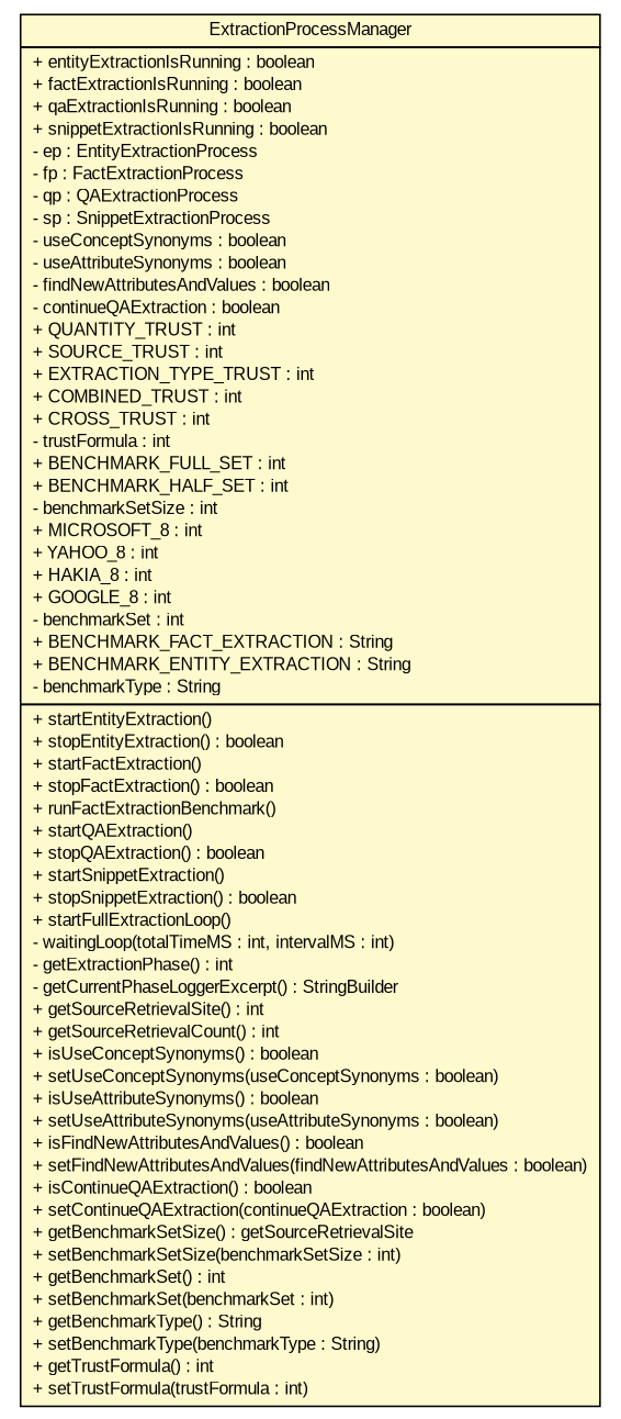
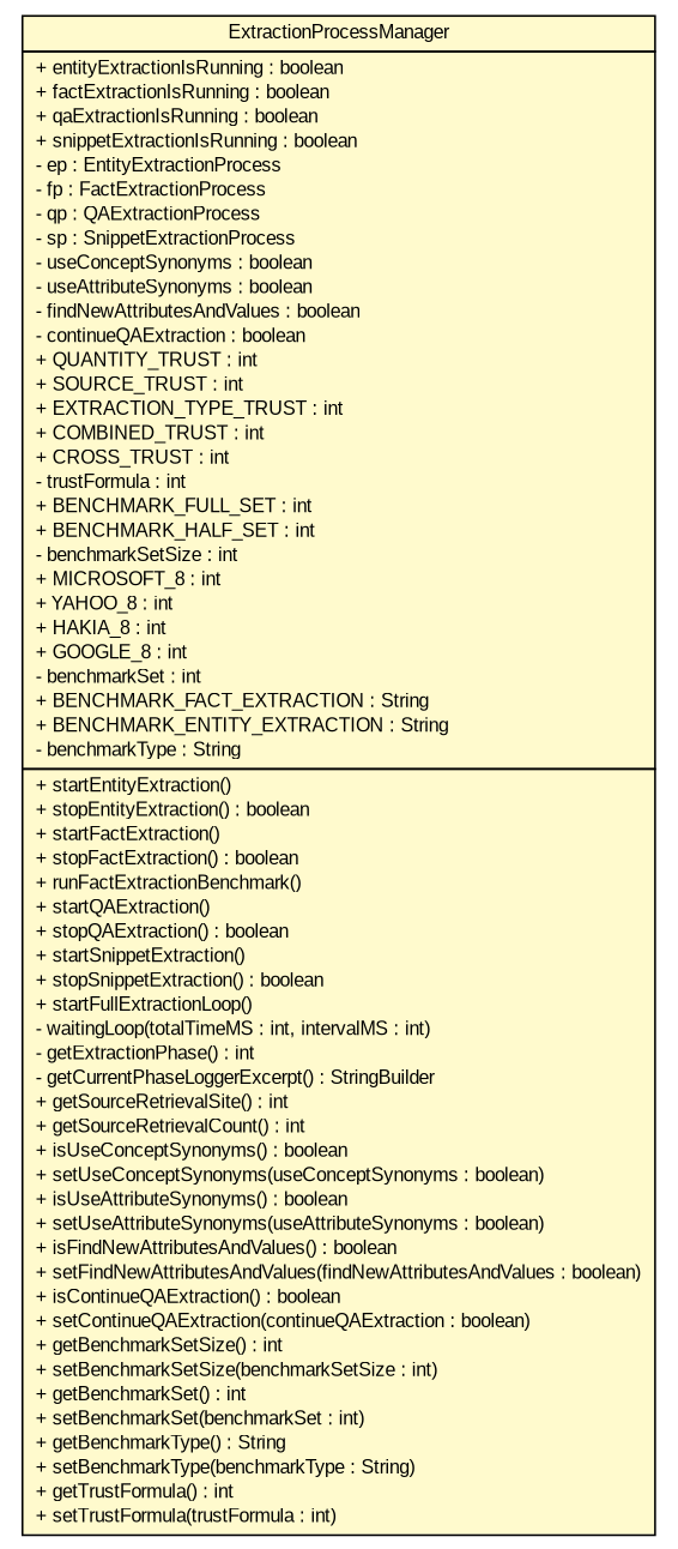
  digraph {
    nodesep=0.25
    ranksep=0.5
-   n1 [fontcolor=black fontname=arial fontsize=10.0 label=<<table title="tud.iir.extraction.ExtractionProcessManager" border="0" cellborder="1" cellspacing="0" cellpadding="2" port="p" bgcolor="lemonChiffon" href="./ExtractionProcessManager.html"> 		<tr><td><table border="0" cellspacing="0" cellpadding="1"> <tr><td align="center" balign="center"> ExtractionProcessManager </td></tr> 		</table></td></tr> 		<tr><td><table border="0" cellspacing="0" cellpadding="1"> <tr><td align="left" balign="left"> + entityExtractionIsRunning : boolean </td></tr> <tr><td align="left" balign="left"> + factExtractionIsRunning : boolean </td></tr> <tr><td align="left" balign="left"> + qaExtractionIsRunning : boolean </td></tr> <tr><td align="left" balign="left"> + snippetExtractionIsRunning : boolean </td></tr> <tr><td align="left" balign="left"> - ep : EntityExtractionProcess </td></tr> <tr><td align="left" balign="left"> - fp : FactExtractionProcess </td></tr> <tr><td align="left" balign="left"> - qp : QAExtractionProcess </td></tr> <tr><td align="left" balign="left"> - sp : SnippetExtractionProcess </td></tr> <tr><td align="left" balign="left"> - useConceptSynonyms : boolean </td></tr> <tr><td align="left" balign="left"> - useAttributeSynonyms : boolean </td></tr> <tr><td align="left" balign="left"> - findNewAttributesAndValues : boolean </td></tr> <tr><td align="left" balign="left"> - continueQAExtraction : boolean </td></tr> <tr><td align="left" balign="left"> + QUANTITY_TRUST : int </td></tr> <tr><td align="left" balign="left"> + SOURCE_TRUST : int </td></tr> <tr><td align="left" balign="left"> + EXTRACTION_TYPE_TRUST : int </td></tr> <tr><td align="left" balign="left"> + COMBINED_TRUST : int </td></tr> <tr><td align="left" balign="left"> + CROSS_TRUST : int </td></tr> <tr><td align="left" balign="left"> - trustFormula : int </td></tr> <tr><td align="left" balign="left"> + BENCHMARK_FULL_SET : int </td></tr> <tr><td align="left" balign="left"> + BENCHMARK_HALF_SET : int </td></tr> <tr><td align="left" balign="left"> - benchmarkSetSize : int </td></tr> <tr><td align="left" balign="left"> + MICROSOFT_8 : int </td></tr> <tr><td align="left" balign="left"> + YAHOO_8 : int </td></tr> <tr><td align="left" balign="left"> + HAKIA_8 : int </td></tr> <tr><td align="left" balign="left"> + GOOGLE_8 : int </td></tr> <tr><td align="left" balign="left"> - benchmarkSet : int </td></tr> <tr><td align="left" balign="left"> + BENCHMARK_FACT_EXTRACTION : String </td></tr> <tr><td align="left" balign="left"> + BENCHMARK_ENTITY_EXTRACTION : String </td></tr> <tr><td align="left" balign="left"> - benchmarkType : String </td></tr> 		</table></td></tr> 		<tr><td><table border="0" cellspacing="0" cellpadding="1"> <tr><td align="left" balign="left"> + startEntityExtraction() </td></tr> <tr><td align="left" balign="left"> + stopEntityExtraction() : boolean </td></tr> <tr><td align="left" balign="left"> + startFactExtraction() </td></tr> <tr><td align="left" balign="left"> + stopFactExtraction() : boolean </td></tr> <tr><td align="left" balign="left"> + runFactExtractionBenchmark() </td></tr> <tr><td align="left" balign="left"> + startQAExtraction() </td></tr> <tr><td align="left" balign="left"> + stopQAExtraction() : boolean </td></tr> <tr><td align="left" balign="left"> + startSnippetExtraction() </td></tr> <tr><td align="left" balign="left"> + stopSnippetExtraction() : boolean </td></tr> <tr><td align="left" balign="left"> + startFullExtractionLoop() </td></tr> <tr><td align="left" balign="left"> - waitingLoop(totalTimeMS : int, intervalMS : int) </td></tr> <tr><td align="left" balign="left"> - getExtractionPhase() : int </td></tr> <tr><td align="left" balign="left"> - getCurrentPhaseLoggerExcerpt() : StringBuilder </td></tr> <tr><td align="left" balign="left"> + getSourceRetrievalSite() : int </td></tr> <tr><td align="left" balign="left"> + getSourceRetrievalCount() : int </td></tr> <tr><td align="left" balign="left"> + isUseConceptSynonyms() : boolean </td></tr> <tr><td align="left" balign="left"> + setUseConceptSynonyms(useConceptSynonyms : boolean) </td></tr> <tr><td align="left" balign="left"> + isUseAttributeSynonyms() : boolean </td></tr> <tr><td align="left" balign="left"> + setUseAttributeSynonyms(useAttributeSynonyms : boolean) </td></tr> <tr><td align="left" balign="left"> + isFindNewAttributesAndValues() : boolean </td></tr> <tr><td align="left" balign="left"> + setFindNewAttributesAndValues(findNewAttributesAndValues : boolean) </td></tr> <tr><td align="left" balign="left"> + isContinueQAExtraction() : boolean </td></tr> <tr><td align="left" balign="left"> + setContinueQAExtraction(continueQAExtraction : boolean) </td></tr> <tr><td align="left" balign="left"> + getBenchmarkSetSize() : getSourceRetrievalSite </td></tr> <tr><td align="left" balign="left"> + setBenchmarkSetSize(benchmarkSetSize : int) </td></tr> <tr><td align="left" balign="left"> + getBenchmarkSet() : int </td></tr> <tr><td align="left" balign="left"> + setBenchmarkSet(benchmarkSet : int) </td></tr> <tr><td align="left" balign="left"> + getBenchmarkType() : String </td></tr> <tr><td align="left" balign="left"> + setBenchmarkType(benchmarkType : String) </td></tr> <tr><td align="left" balign="left"> + getTrustFormula() : int </td></tr> <tr><td align="left" balign="left"> + setTrustFormula(trustFormula : int) </td></tr> 		</table></td></tr> 		</table>> shape=plaintext]
+   n1 [fontcolor=black fontname=arial fontsize=10.0 label=<<table title="tud.iir.extraction.ExtractionProcessManager" border="0" cellborder="1" cellspacing="0" cellpadding="2" port="p" bgcolor="lemonChiffon" href="./ExtractionProcessManager.html"> 		<tr><td><table border="0" cellspacing="0" cellpadding="1"> <tr><td align="center" balign="center"> ExtractionProcessManager </td></tr> 		</table></td></tr> 		<tr><td><table border="0" cellspacing="0" cellpadding="1"> <tr><td align="left" balign="left"> + entityExtractionIsRunning : boolean </td></tr> <tr><td align="left" balign="left"> + factExtractionIsRunning : boolean </td></tr> <tr><td align="left" balign="left"> + qaExtractionIsRunning : boolean </td></tr> <tr><td align="left" balign="left"> + snippetExtractionIsRunning : boolean </td></tr> <tr><td align="left" balign="left"> - ep : EntityExtractionProcess </td></tr> <tr><td align="left" balign="left"> - fp : FactExtractionProcess </td></tr> <tr><td align="left" balign="left"> - qp : QAExtractionProcess </td></tr> <tr><td align="left" balign="left"> - sp : SnippetExtractionProcess </td></tr> <tr><td align="left" balign="left"> - useConceptSynonyms : boolean </td></tr> <tr><td align="left" balign="left"> - useAttributeSynonyms : boolean </td></tr> <tr><td align="left" balign="left"> - findNewAttributesAndValues : boolean </td></tr> <tr><td align="left" balign="left"> - continueQAExtraction : boolean </td></tr> <tr><td align="left" balign="left"> + QUANTITY_TRUST : int </td></tr> <tr><td align="left" balign="left"> + SOURCE_TRUST : int </td></tr> <tr><td align="left" balign="left"> + EXTRACTION_TYPE_TRUST : int </td></tr> <tr><td align="left" balign="left"> + COMBINED_TRUST : int </td></tr> <tr><td align="left" balign="left"> + CROSS_TRUST : int </td></tr> <tr><td align="left" balign="left"> - trustFormula : int </td></tr> <tr><td align="left" balign="left"> + BENCHMARK_FULL_SET : int </td></tr> <tr><td align="left" balign="left"> + BENCHMARK_HALF_SET : int </td></tr> <tr><td align="left" balign="left"> - benchmarkSetSize : int </td></tr> <tr><td align="left" balign="left"> + MICROSOFT_8 : int </td></tr> <tr><td align="left" balign="left"> + YAHOO_8 : int </td></tr> <tr><td align="left" balign="left"> + HAKIA_8 : int </td></tr> <tr><td align="left" balign="left"> + GOOGLE_8 : int </td></tr> <tr><td align="left" balign="left"> - benchmarkSet : int </td></tr> <tr><td align="left" balign="left"> + BENCHMARK_FACT_EXTRACTION : String </td></tr> <tr><td align="left" balign="left"> + BENCHMARK_ENTITY_EXTRACTION : String </td></tr> <tr><td align="left" balign="left"> - benchmarkType : String </td></tr> 		</table></td></tr> 		<tr><td><table border="0" cellspacing="0" cellpadding="1"> <tr><td align="left" balign="left"> + startEntityExtraction() </td></tr> <tr><td align="left" balign="left"> + stopEntityExtraction() : boolean </td></tr> <tr><td align="left" balign="left"> + startFactExtraction() </td></tr> <tr><td align="left" balign="left"> + stopFactExtraction() : boolean </td></tr> <tr><td align="left" balign="left"> + runFactExtractionBenchmark() </td></tr> <tr><td align="left" balign="left"> + startQAExtraction() </td></tr> <tr><td align="left" balign="left"> + stopQAExtraction() : boolean </td></tr> <tr><td align="left" balign="left"> + startSnippetExtraction() </td></tr> <tr><td align="left" balign="left"> + stopSnippetExtraction() : boolean </td></tr> <tr><td align="left" balign="left"> + startFullExtractionLoop() </td></tr> <tr><td align="left" balign="left"> - waitingLoop(totalTimeMS : int, intervalMS : int) </td></tr> <tr><td align="left" balign="left"> - getExtractionPhase() : int </td></tr> <tr><td align="left" balign="left"> - getCurrentPhaseLoggerExcerpt() : StringBuilder </td></tr> <tr><td align="left" balign="left"> + getSourceRetrievalSite() : int </td></tr> <tr><td align="left" balign="left"> + getSourceRetrievalCount() : int </td></tr> <tr><td align="left" balign="left"> + isUseConceptSynonyms() : boolean </td></tr> <tr><td align="left" balign="left"> + setUseConceptSynonyms(useConceptSynonyms : boolean) </td></tr> <tr><td align="left" balign="left"> + isUseAttributeSynonyms() : boolean </td></tr> <tr><td align="left" balign="left"> + setUseAttributeSynonyms(useAttributeSynonyms : boolean) </td></tr> <tr><td align="left" balign="left"> + isFindNewAttributesAndValues() : boolean </td></tr> <tr><td align="left" balign="left"> + setFindNewAttributesAndValues(findNewAttributesAndValues : boolean) </td></tr> <tr><td align="left" balign="left"> + isContinueQAExtraction() : boolean </td></tr> <tr><td align="left" balign="left"> + setContinueQAExtraction(continueQAExtraction : boolean) </td></tr> <tr><td align="left" balign="left"> + getBenchmarkSetSize() : int </td></tr> <tr><td align="left" balign="left"> + setBenchmarkSetSize(benchmarkSetSize : int) </td></tr> <tr><td align="left" balign="left"> + getBenchmarkSet() : int </td></tr> <tr><td align="left" balign="left"> + setBenchmarkSet(benchmarkSet : int) </td></tr> <tr><td align="left" balign="left"> + getBenchmarkType() : String </td></tr> <tr><td align="left" balign="left"> + setBenchmarkType(benchmarkType : String) </td></tr> <tr><td align="left" balign="left"> + getTrustFormula() : int </td></tr> <tr><td align="left" balign="left"> + setTrustFormula(trustFormula : int) </td></tr> 		</table></td></tr> 		</table>> shape=plaintext]
  }
